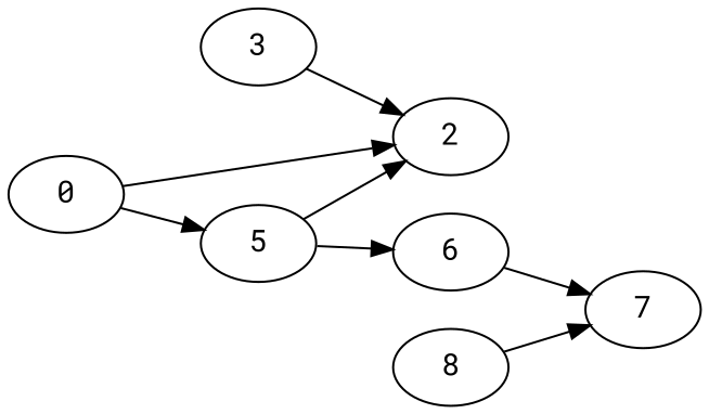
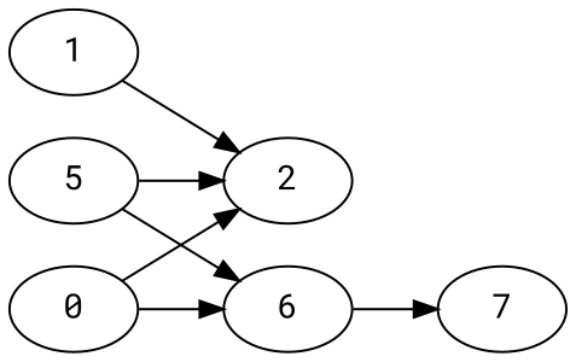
  digraph {
    fontname="Roboto Mono"
    rankdir=LR
    node [fontname="Roboto Mono"]
    edge [fontname="Roboto Mono"]
-   1 [label=3]
+   1
    2
    n3 [label=0]
    5
    6
    7
-   8
    1 -> 2
    n3 -> 2
-   n3 -> 5
+   n3 -> 6
    5 -> 2
    5 -> 6
    6 -> 7
-   8 -> 7
  }
